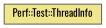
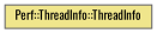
  digraph {
    rankdir=LR
    fontname=Oswald
-   n1 [color=grey40 fillcolor=khaki fontname=Oswald fontsize=10 height=0.2 label="Perf::Test::ThreadInfo" shape=box style=filled width=0.4]
+   n1 [color=grey40 fillcolor=khaki fontname=Oswald fontsize=10 height=0.2 label="Perf::ThreadInfo::ThreadInfo" shape=box style=filled width=0.4]
  }
